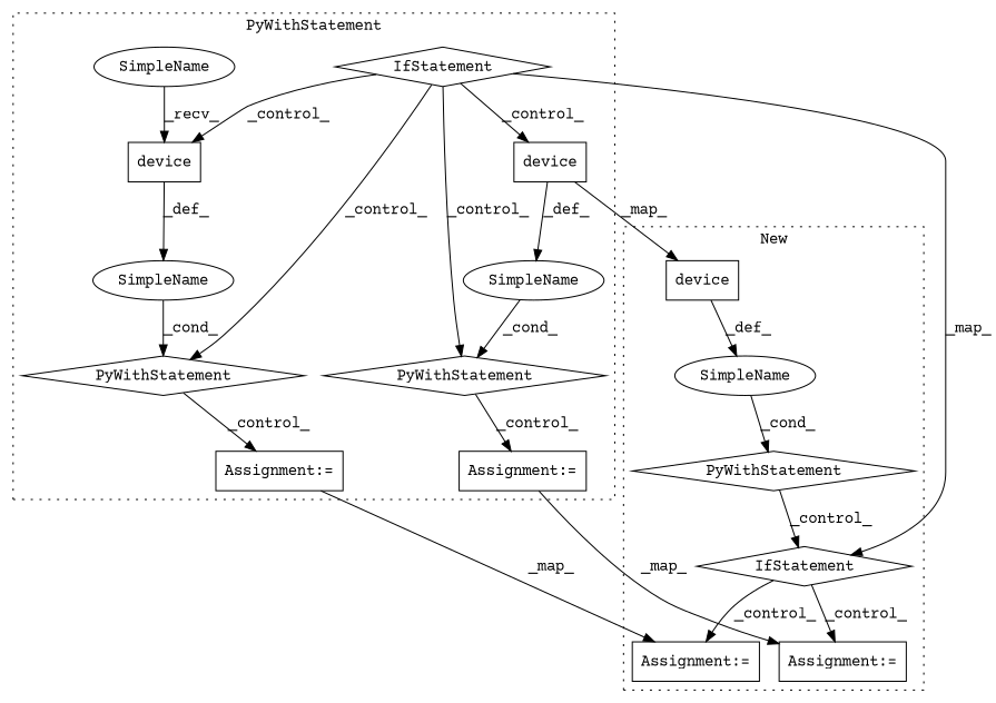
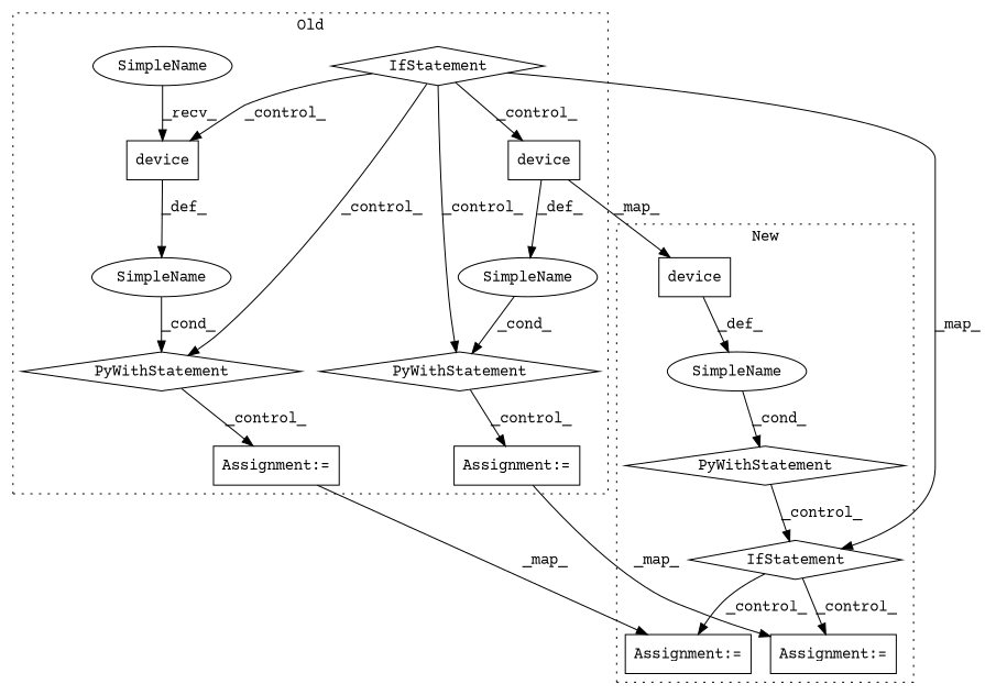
  digraph {
    fontname="Courier Prime"
    node [a=7 l=1 shape=box fontname="Courier Prime"]
    edge [fontname="Courier Prime"]
    n1 [a=32 l="7,1" label=device s="36144,36159"]
    n2 [a=104 l="10,2" label=PyWithStatement s="36123,36160" shape=diamond]
    n3 [label="Assignment:=" s=36182]
    n4 [a=42 label=SimpleName shape=ellipse l=""]
    n5 [a=32 l="7,1" label=device s="36454,36469"]
    n6 [a=25 l="4,2" label=IfStatement s="35885,35909" shape=diamond]
    n7 [a=104 l="10,2" label=PyWithStatement s="36433,36470" shape=diamond]
    n8 [a=42 label=SimpleName shape=ellipse l=""]
    n9 [label="Assignment:=" s=36488]
    n10 [a=42 l=10 label=SimpleName s=36133 shape=ellipse]
    n11 [a=104 l="10,2" label=PyWithStatement s="37444,37481" shape=diamond]
    n12 [a=42 label=SimpleName shape=ellipse l=""]
    n13 [label="Assignment:=" s=38039]
    n14 [a=32 l="7,1" label=device s="37465,37480"]
    n15 [a=25 l="4,2" label=IfStatement s="37781,37805" shape=diamond]
    n16 [label="Assignment:=" s=38294]
    subgraph cluster_1 {
-     label=PyWithStatement
+     label=Old
      style=dotted
      n1
      n2
      n3
      n4
      n5
      n6
      n7
      n8
      n9
      n10
    }
    subgraph cluster_2 {
      label=New
      style=dotted
      n11
      n12
      n13
      n14
      n15
      n16
    }
    n1 -> n4 [label=_def_]
    n2 -> n3 [label=_control_]
    n3 -> n13 [label=_map_]
    n4 -> n2 [label=_cond_]
    n5 -> n8 [label=_def_]
    n5 -> n14 [label=_map_]
    n6 -> n1 [label=_control_]
    n6 -> n2 [label=_control_]
    n6 -> n5 [label=_control_]
    n6 -> n7 [label=_control_]
    n6 -> n15 [label=_map_]
    n7 -> n9 [label=_control_]
    n8 -> n7 [label=_cond_]
    n9 -> n16 [label=_map_]
    n10 -> n1 [label=_recv_]
    n11 -> n15 [label=_control_]
    n12 -> n11 [label=_cond_]
    n14 -> n12 [label=_def_]
    n15 -> n13 [label=_control_]
    n15 -> n16 [label=_control_]
  }
